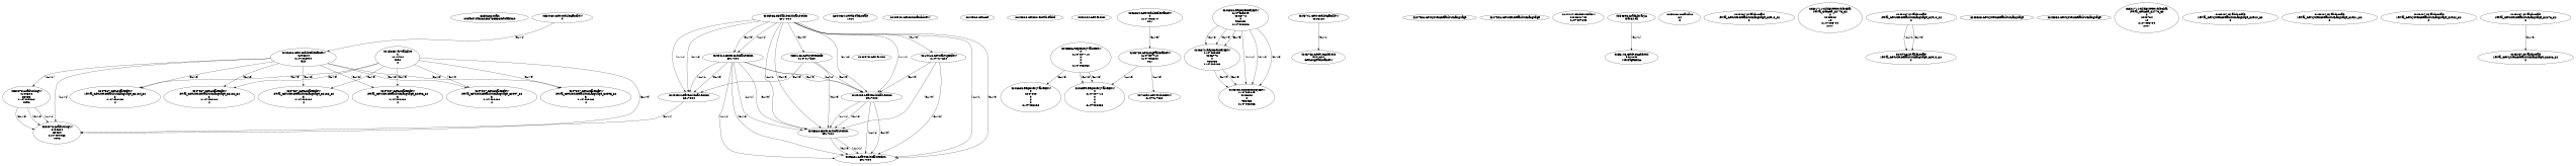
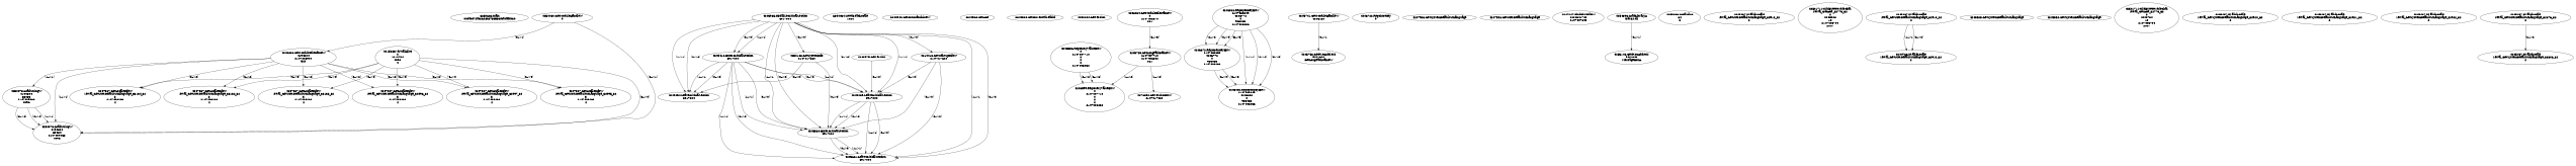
  digraph {
    n1 [label="6850628.main\n000acd72ac2628c8733533dca4afbb30"]
    n2 [label="4254480.GetModuleHandleW\n0"]
    n3 [label="4243306.GetModuleFileNameW\n4194304\n2147408904\n522"]
    n4 [label="4250073.LoadStringW\n4194304\n65484\n2147409468\n4096"]
    n5 [label="4250073.LoadStringW\n4194304\n65485\n2147409468\n4096"]
    n6 [label="4247567.GetLocaleInfoW\nretval_GetUserDefaultUILanguage_33132_32\n3\n2147408268\n4"]
    n7 [label="4247567.GetLocaleInfoW\nretval_GetUserDefaultUILanguage_33133_32\n3\n2147408268\n4"]
    n8 [label="4247567.GetLocaleInfoW\nretval_GetUserDefaultUILanguage_33134_32\n3\n2147408268\n4"]
    n9 [label="4247567.GetLocaleInfoW\nretval_GetUserDefaultUILanguage_32995_32\n3\n2147408268\n4"]
    n10 [label="4247567.GetLocaleInfoW\nretval_GetUserDefaultUILanguage_32996_32\n3\n2147408268\n4"]
    n11 [label="4247567.GetLocaleInfoW\nretval_GetUserDefaultUILanguage_32997_32\n3\n2147408268\n4"]
    n12 [label="6844434.SetThreadLocale\n1024"]
    n13 [label="4243965.InitializeCriticalSection\n6917004"]
    n14 [label="4250188.GetSystemInfo\n2147417660"]
    n15 [label="4214413.GetStartupInfoW\n2147417624"]
    n16 [label="4245418.EnterCriticalSection\n6917004"]
    n17 [label="4245454.LeaveCriticalSection\n6917004"]
    n18 [label="4245469.LeaveCriticalSection\n6917004"]
    n19 [label="4245580.EnterCriticalSection\n6917004"]
    n20 [label="4245621.LeaveCriticalSection\n6917004"]
    n21 [label="4243979.GetVersion\n"]
    n22 [label="6844540.GetCommandLineW\n"]
    n23 [label="6844560.GetACP\n"]
    n24 [label="6844580.GetCurrentThreadId\n"]
    n25 [label="4250204.GetVersion\n"]
    n26 [label="4276690.GetVersionExW\n2147417420"]
    n27 [label="4248064.GetModuleFileNameW\n0\n2147408370\n261"]
    n28 [label="4245785.GetLongPathNameW\n2147407710\n2147406542\n261"]
    n29 [label="4246599.RegQueryValueExW\n0\n2147407710\n0\n0\n0\n2147408232"]
    n30 [label="4215383.VirtualAlloc\n0\n1310704\n4096\n4"]
    n31 [label="4246338.RegOpenKeyExW\n2147483649\n4246772\n0\n983065\n2147408236"]
    n32 [label="4246372.RegOpenKeyExW\n2147483650\n4246772\n0\n983065\n2147408236"]
    n33 [label="4246402.RegOpenKeyExW\n2147483649\n4246832\n0\n983065\n2147408236"]
    n34 [label="4245741.GetModuleHandleW\n4246160"]
    n35 [label="4245758.GetProcAddress\n9441320\nGetLongPathNameW"]
    n36 [label="4246556.RegQueryValueExW\n0\n2147407710\n0\n0\n0\n2147408232"]
-   n37 [label="4246635.RegQueryValueExW\n0\n4247000\n0\n0\n0\n2147408232"]
+   n38 [label="4246722.RegCloseKey\n0"]
    n39 [label="4247923.GetSystemDefaultUILanguage\n"]
    n40 [label="4247558.GetUserDefaultUILanguage\n"]
    n41 [label="4247247.FindFirstFileW\n3224341740\n2147407640"]
    n42 [label="4254893.LoadLibraryA\nuser32.dll"]
    n43 [label="4255148.GetProcAddress\n9441340\nMessageBoxA"]
    n44 [label="4255003.LocalAlloc\n64\n8"]
    n45 [label="4245487.IsValidLocale\nretval_GetUserDefaultUILanguage_32913_32\n2"]
    n46 [label="4250171.MultiByteToWideChar\nretval_GetACP_32773_32\n0\n4243508\n10\n2147403704\n2047"]
    n47 [label="4245487.IsValidLocale\nretval_GetUserDefaultUILanguage_32910_32\n2"]
    n48 [label="4244766.IsValidLocale\nretval_GetUserDefaultUILanguage_32910_32\n2"]
    n49 [label="4245525.GetSystemDefaultUILanguage\n"]
    n50 [label="4245552.GetSystemDefaultUILanguage\n"]
    n51 [label="4250171.MultiByteToWideChar\nretval_GetACP_32773_32\n0\n4243784\n10\n2147403704\n2047"]
    n52 [label="4245487.IsValidLocale\nretval_GetSystemDefaultUILanguage_32920_32\n2"]
    n53 [label="4245487.IsValidLocale\nretval_GetSystemDefaultUILanguage_32921_32\n2"]
    n54 [label="4245487.IsValidLocale\nretval_GetSystemDefaultUILanguage_32922_32\n2"]
    n55 [label="4245487.IsValidLocale\nretval_GetUserDefaultUILanguage_32876_32\n2"]
    n56 [label="4245487.IsValidLocale\nretval_GetSystemDefaultUILanguage_33306_32\n2"]
    n2 -> n3 [label="(0-->1)"]
-   n17 -> n4 [label="(0-->1)"]
+   n2 -> n4 [label="(0-->1)"]
    n3 -> n4 [label="(1-->1)"]
    n3 -> n5 [label="(1-->1)"]
    n3 -> n6 [label="(0-->2)"]
    n3 -> n7 [label="(0-->2)"]
    n3 -> n8 [label="(0-->2)"]
    n3 -> n9 [label="(0-->2)"]
    n3 -> n10 [label="(0-->2)"]
    n3 -> n11 [label="(0-->2)"]
    n5 -> n4 [label="(1-->1)"]
    n5 -> n4 [label="(3-->3)"]
    n5 -> n4 [label="(4-->4)"]
    n13 -> n14 [label="(0-->0)"]
    n13 -> n15 [label="(0-->0)"]
    n13 -> n16 [label="(1-->1)"]
    n13 -> n16 [label="(0-->0)"]
    n13 -> n17 [label="(1-->1)"]
    n13 -> n17 [label="(0-->0)"]
    n13 -> n18 [label="(1-->1)"]
    n13 -> n18 [label="(0-->0)"]
    n13 -> n19 [label="(1-->1)"]
    n13 -> n19 [label="(0-->0)"]
    n13 -> n20 [label="(1-->1)"]
    n13 -> n20 [label="(0-->0)"]
    n14 -> n17 [label="(0-->0)"]
-   n14 -> n18 [label="(0-->0)"]
+   n21 -> n18 [label="(0-->0)"]
    n14 -> n19 [label="(0-->0)"]
    n15 -> n18 [label="(0-->0)"]
    n15 -> n19 [label="(0-->0)"]
    n15 -> n20 [label="(0-->0)"]
    n16 -> n17 [label="(1-->1)"]
    n16 -> n17 [label="(0-->0)"]
    n16 -> n18 [label="(1-->1)"]
    n16 -> n18 [label="(0-->0)"]
    n16 -> n19 [label="(1-->1)"]
    n16 -> n19 [label="(0-->0)"]
    n16 -> n20 [label="(1-->1)"]
    n16 -> n20 [label="(0-->0)"]
    n18 -> n19 [label="(1-->1)"]
    n18 -> n19 [label="(0-->0)"]
    n18 -> n20 [label="(1-->1)"]
    n18 -> n20 [label="(0-->0)"]
    n19 -> n20 [label="(1-->1)"]
    n19 -> n20 [label="(0-->0)"]
    n27 -> n28 [label="(3-->3)"]
    n28 -> n26 [label="(1-->2)"]
    n28 -> n29 [label="(1-->2)"]
    n30 -> n4 [label="(3-->4)"]
    n30 -> n6 [label="(4-->4)"]
    n30 -> n7 [label="(4-->4)"]
    n30 -> n8 [label="(4-->4)"]
    n30 -> n9 [label="(4-->4)"]
    n30 -> n10 [label="(4-->4)"]
    n30 -> n11 [label="(4-->4)"]
    n31 -> n32 [label="(2-->2)"]
    n31 -> n32 [label="(4-->4)"]
    n31 -> n32 [label="(5-->5)"]
    n31 -> n33 [label="(1-->1)"]
    n31 -> n33 [label="(4-->4)"]
    n31 -> n33 [label="(5-->5)"]
    n32 -> n33 [label="(4-->4)"]
    n32 -> n33 [label="(5-->5)"]
    n34 -> n35 [label="(0-->1)"]
    n36 -> n29 [label="(2-->2)"]
    n36 -> n29 [label="(6-->6)"]
-   n36 -> n37 [label="(6-->6)"]
    n42 -> n43 [label="(0-->1)"]
    n47 -> n48 [label="(1-->1)"]
    n47 -> n48 [label="(2-->2)"]
    n55 -> n56 [label="(2-->2)"]
  }
